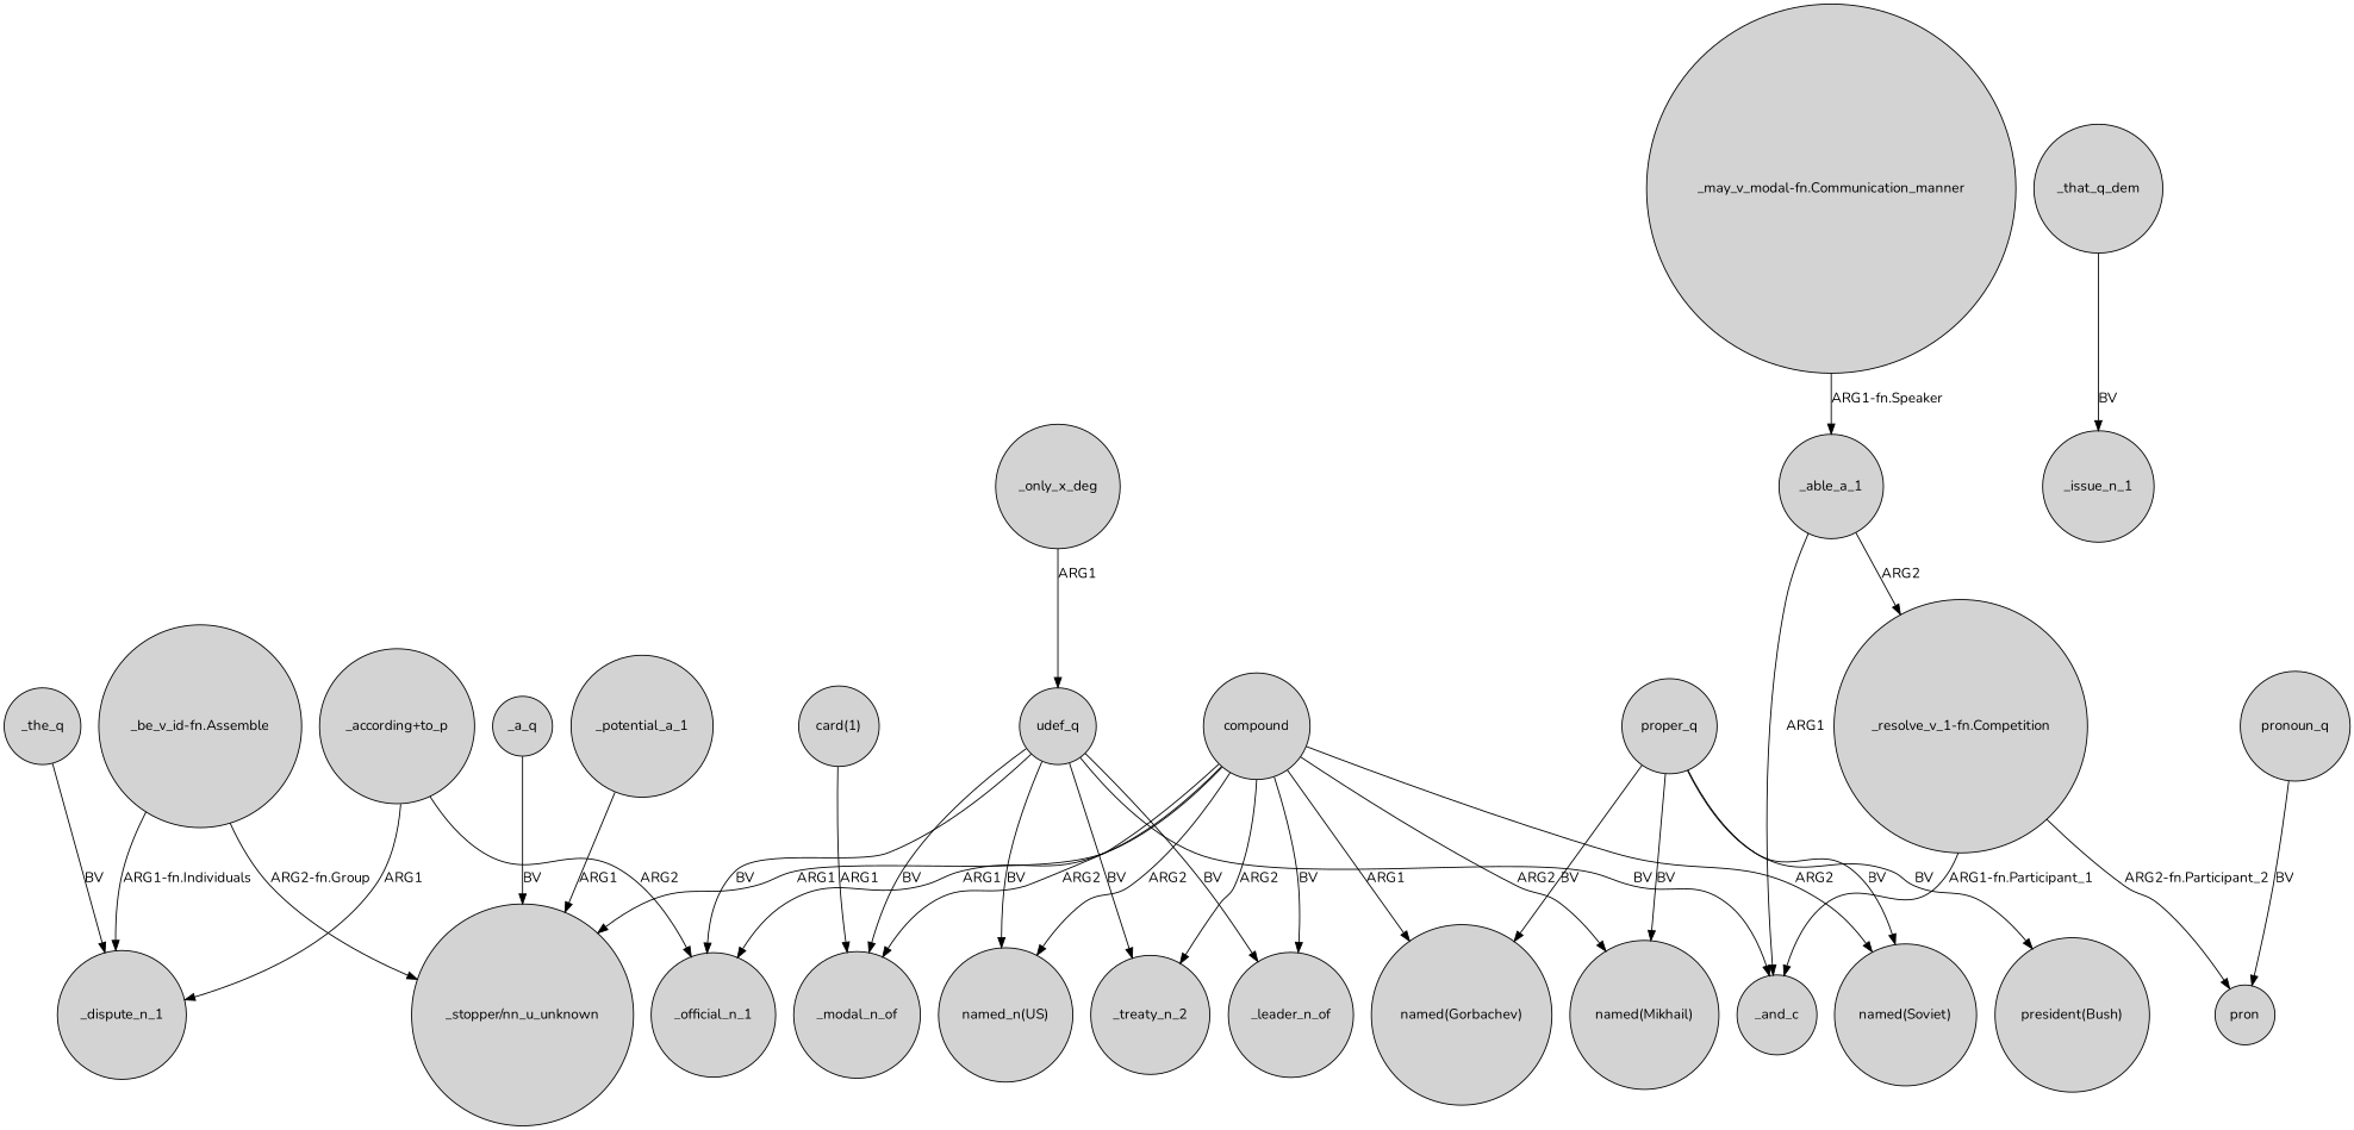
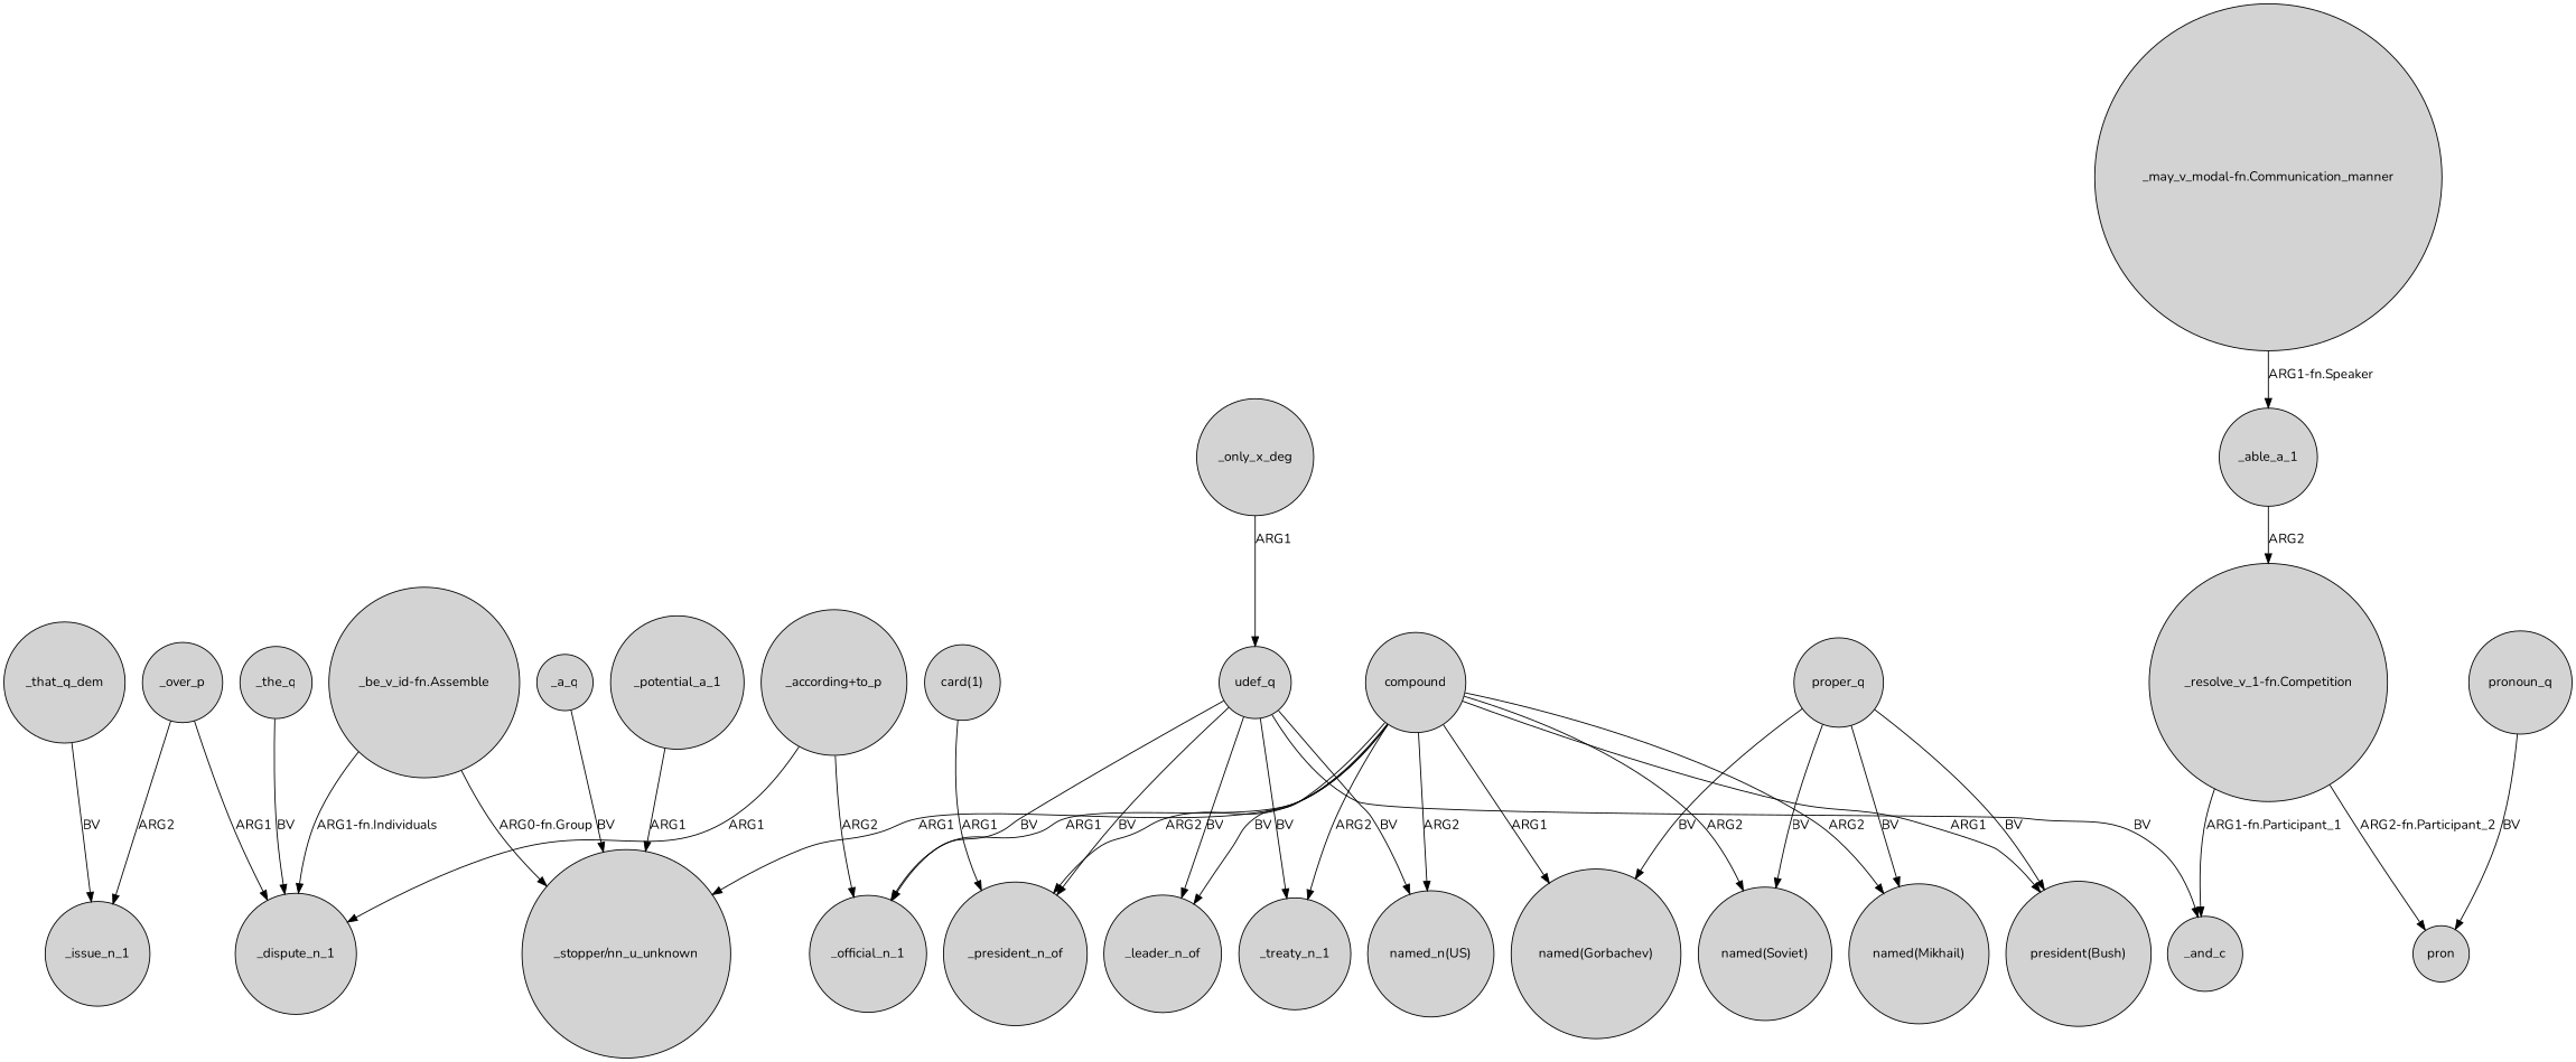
  digraph {
    fontname=Nunito
    node [fontname=Nunito shape=circle style=filled]
    edge [fontname=Nunito]
    "_according+to_p"
    _dispute_n_1
    _official_n_1
    compound
    "named(Mikhail)"
-   _president_n_of [label=_modal_n_of]
-   _treaty_n_1 [label=_treaty_n_2]
+   _president_n_of
+   _treaty_n_1
    "_stopper/nn_u_unknown"
    n9 [label="president(Bush)"]
    "named_n(US)"
    "named(Soviet)"
    "named(Gorbachev)"
    _leader_n_of
    "card(1)"
    _able_a_1
    "_resolve_v_1-fn.Competition"
    _and_c
    pron
    udef_q
    _a_q
+   _over_p
    _issue_n_1
    proper_q
    _that_q_dem
    _potential_a_1
    "_be_v_id-fn.Assemble"
    pronoun_q
    _the_q
    _only_x_deg
    "_may_v_modal-fn.Communication_manner"
    "_according+to_p" -> _dispute_n_1 [label=ARG1]
    "_according+to_p" -> _official_n_1 [label=ARG2]
    compound -> _official_n_1 [label=ARG1]
    compound -> "named(Mikhail)" [label=ARG2]
    compound -> _president_n_of [label=ARG2]
    compound -> _treaty_n_1 [label=ARG2]
    compound -> "_stopper/nn_u_unknown" [label=ARG1]
+   compound -> n9 [label=ARG1]
    compound -> "named_n(US)" [label=ARG2]
    compound -> "named(Soviet)" [label=ARG2]
    compound -> "named(Gorbachev)" [label=ARG1]
    compound -> _leader_n_of [label=BV]
    "card(1)" -> _president_n_of [label=ARG1]
    _able_a_1 -> "_resolve_v_1-fn.Competition" [label=ARG2]
-   _able_a_1 -> _and_c [label=ARG1]
    "_resolve_v_1-fn.Competition" -> _and_c [label="ARG1-fn.Participant_1"]
    "_resolve_v_1-fn.Competition" -> pron [label="ARG2-fn.Participant_2"]
    udef_q -> _official_n_1 [label=BV]
    udef_q -> _president_n_of [label=BV]
    udef_q -> _treaty_n_1 [label=BV]
    udef_q -> "named_n(US)" [label=BV]
    udef_q -> _leader_n_of [label=BV]
    udef_q -> _and_c [label=BV]
    _a_q -> "_stopper/nn_u_unknown" [label=BV]
+   _over_p -> _dispute_n_1 [label=ARG1]
+   _over_p -> _issue_n_1 [label=ARG2]
    proper_q -> "named(Mikhail)" [label=BV]
    proper_q -> n9 [label=BV]
    proper_q -> "named(Soviet)" [label=BV]
    proper_q -> "named(Gorbachev)" [label=BV]
    _that_q_dem -> _issue_n_1 [label=BV]
    _potential_a_1 -> "_stopper/nn_u_unknown" [label=ARG1]
    "_be_v_id-fn.Assemble" -> _dispute_n_1 [label="ARG1-fn.Individuals"]
-   "_be_v_id-fn.Assemble" -> "_stopper/nn_u_unknown" [label="ARG2-fn.Group"]
+   "_be_v_id-fn.Assemble" -> "_stopper/nn_u_unknown" [label="ARG0-fn.Group"]
    pronoun_q -> pron [label=BV]
    _the_q -> _dispute_n_1 [label=BV]
    _only_x_deg -> udef_q [label=ARG1]
    "_may_v_modal-fn.Communication_manner" -> _able_a_1 [label="ARG1-fn.Speaker"]
  }
